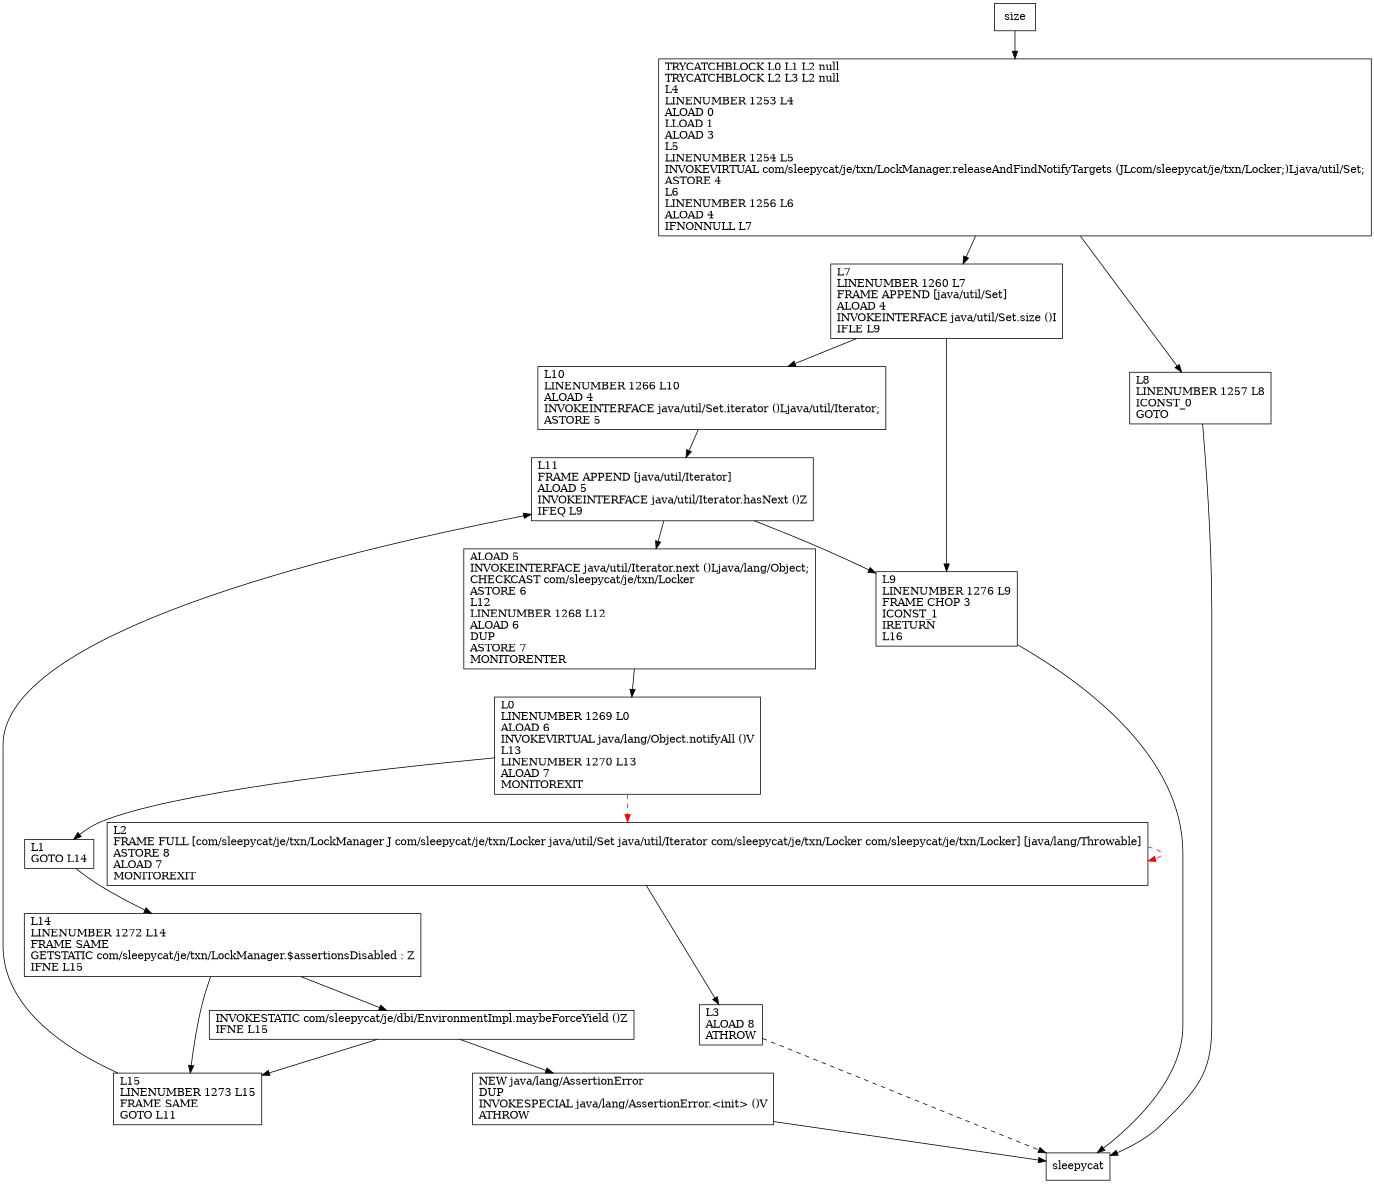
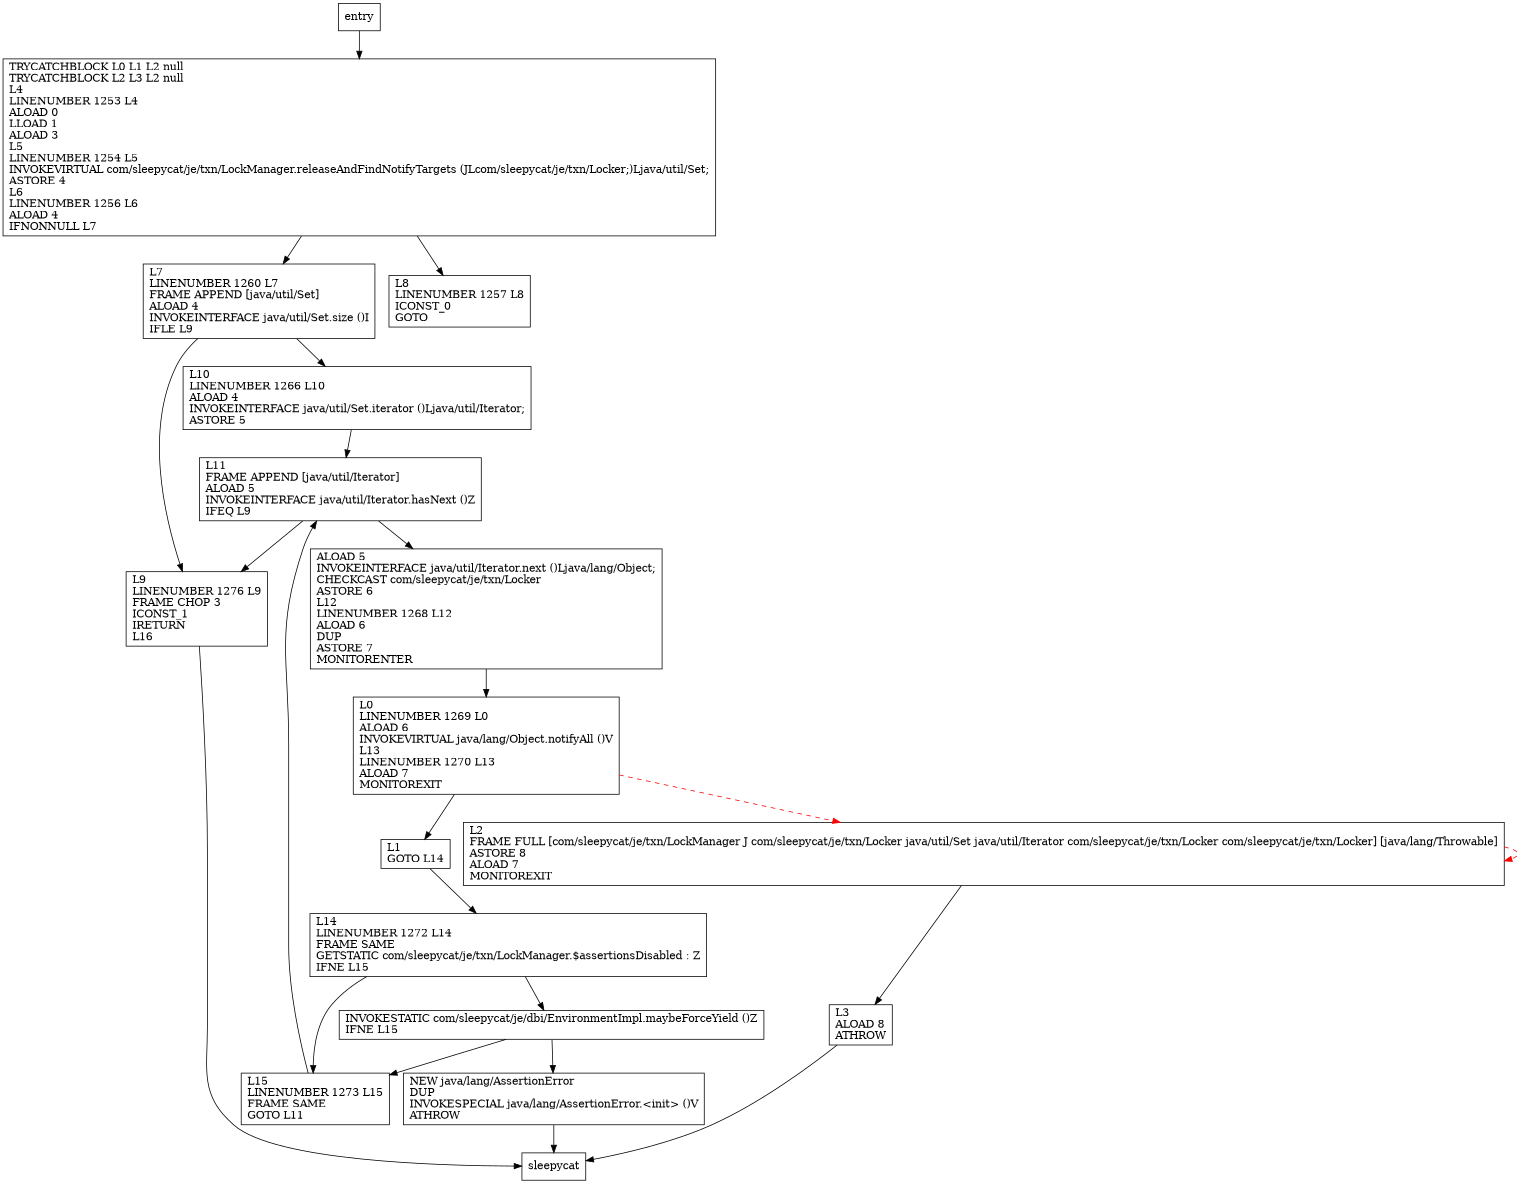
  digraph {
    node [shape=record]
    n1 [label="TRYCATCHBLOCK L0 L1 L2 null\lTRYCATCHBLOCK L2 L3 L2 null\lL4\lLINENUMBER 1253 L4\lALOAD 0\lLLOAD 1\lALOAD 3\lL5\lLINENUMBER 1254 L5\lINVOKEVIRTUAL com/sleepycat/je/txn/LockManager.releaseAndFindNotifyTargets (JLcom/sleepycat/je/txn/Locker;)Ljava/util/Set;\lASTORE 4\lL6\lLINENUMBER 1256 L6\lALOAD 4\lIFNONNULL L7\l"]
    n2 [label="L7\lLINENUMBER 1260 L7\lFRAME APPEND [java/util/Set]\lALOAD 4\lINVOKEINTERFACE java/util/Set.size ()I\lIFLE L9\l"]
    n3 [label="L8\lLINENUMBER 1257 L8\lICONST_0\lGOTO\l"]
    n4 [label="L10\lLINENUMBER 1266 L10\lALOAD 4\lINVOKEINTERFACE java/util/Set.iterator ()Ljava/util/Iterator;\lASTORE 5\l"]
    n5 [label="L9\lLINENUMBER 1276 L9\lFRAME CHOP 3\lICONST_1\lIRETURN\lL16\l"]
    n6 [label=sleepycat]
    n7 [label="L11\lFRAME APPEND [java/util/Iterator]\lALOAD 5\lINVOKEINTERFACE java/util/Iterator.hasNext ()Z\lIFEQ L9\l"]
    n8 [label="ALOAD 5\lINVOKEINTERFACE java/util/Iterator.next ()Ljava/lang/Object;\lCHECKCAST com/sleepycat/je/txn/Locker\lASTORE 6\lL12\lLINENUMBER 1268 L12\lALOAD 6\lDUP\lASTORE 7\lMONITORENTER\l"]
    n9 [label="L0\lLINENUMBER 1269 L0\lALOAD 6\lINVOKEVIRTUAL java/lang/Object.notifyAll ()V\lL13\lLINENUMBER 1270 L13\lALOAD 7\lMONITOREXIT\l"]
    n10 [label="L15\lLINENUMBER 1273 L15\lFRAME SAME\lGOTO L11\l"]
    n11 [label="L1\lGOTO L14\l"]
    n12 [label="L14\lLINENUMBER 1272 L14\lFRAME SAME\lGETSTATIC com/sleepycat/je/txn/LockManager.$assertionsDisabled : Z\lIFNE L15\l"]
    n13 [label="INVOKESTATIC com/sleepycat/je/dbi/EnvironmentImpl.maybeForceYield ()Z\lIFNE L15\l"]
    n14 [label="NEW java/lang/AssertionError\lDUP\lINVOKESPECIAL java/lang/AssertionError.\<init\> ()V\lATHROW\l"]
    n15 [label="L2\lFRAME FULL [com/sleepycat/je/txn/LockManager J com/sleepycat/je/txn/Locker java/util/Set java/util/Iterator com/sleepycat/je/txn/Locker com/sleepycat/je/txn/Locker] [java/lang/Throwable]\lASTORE 8\lALOAD 7\lMONITOREXIT\l"]
    n16 [label="L3\lALOAD 8\lATHROW\l"]
-   entry [label=size]
+   entry
    n1 -> n2
    n1 -> n3
    n2 -> n4
    n2 -> n5
-   n3 -> n6
    n4 -> n7
    n5 -> n6
    n7 -> n5
    n7 -> n8
    n8 -> n9
    n9 -> n11
    n9 -> n15 [color=red style=dashed]
    n10 -> n7
    n11 -> n12
    n12 -> n10
    n12 -> n13
    n13 -> n10
    n13 -> n14
    n14 -> n6
    n15 -> n15 [color=red style=dashed]
    n15 -> n16
-   n16 -> n6 [style=dashed]
+   n16 -> n6
    entry -> n1
  }
